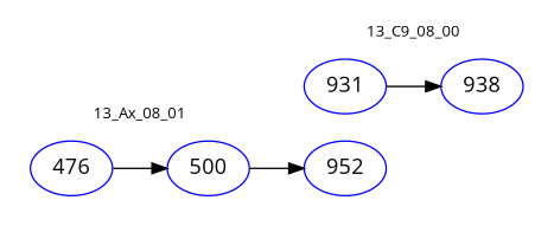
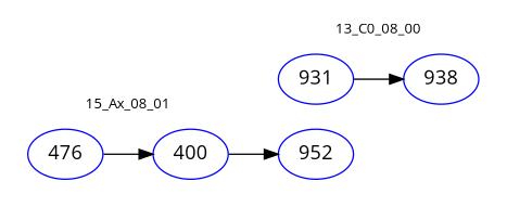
  digraph {
    fontname="Open Sans"
    rankdir=LR
    node [color=blue fontname="Open Sans"]
    edge [color=black fontname="Open Sans"]
    n1 [label=476]
-   n2 [label=500]
+   n2 [label=400]
    n3 [label=931]
    n4 [label=952]
    n5 [label=938]
    subgraph cluster_1 {
      color=white
      fontsize=10
-     label="13_Ax_08_01"
+     label="15_Ax_08_01"
      n1
      n2
    }
    subgraph cluster_2 {
      color=white
      fontsize=10
-     label="13_C9_08_00"
+     label="13_C0_08_00"
      n3
      n4
      n5
    }
    n1 -> n2
    n2 -> n4
    n3 -> n5
  }
